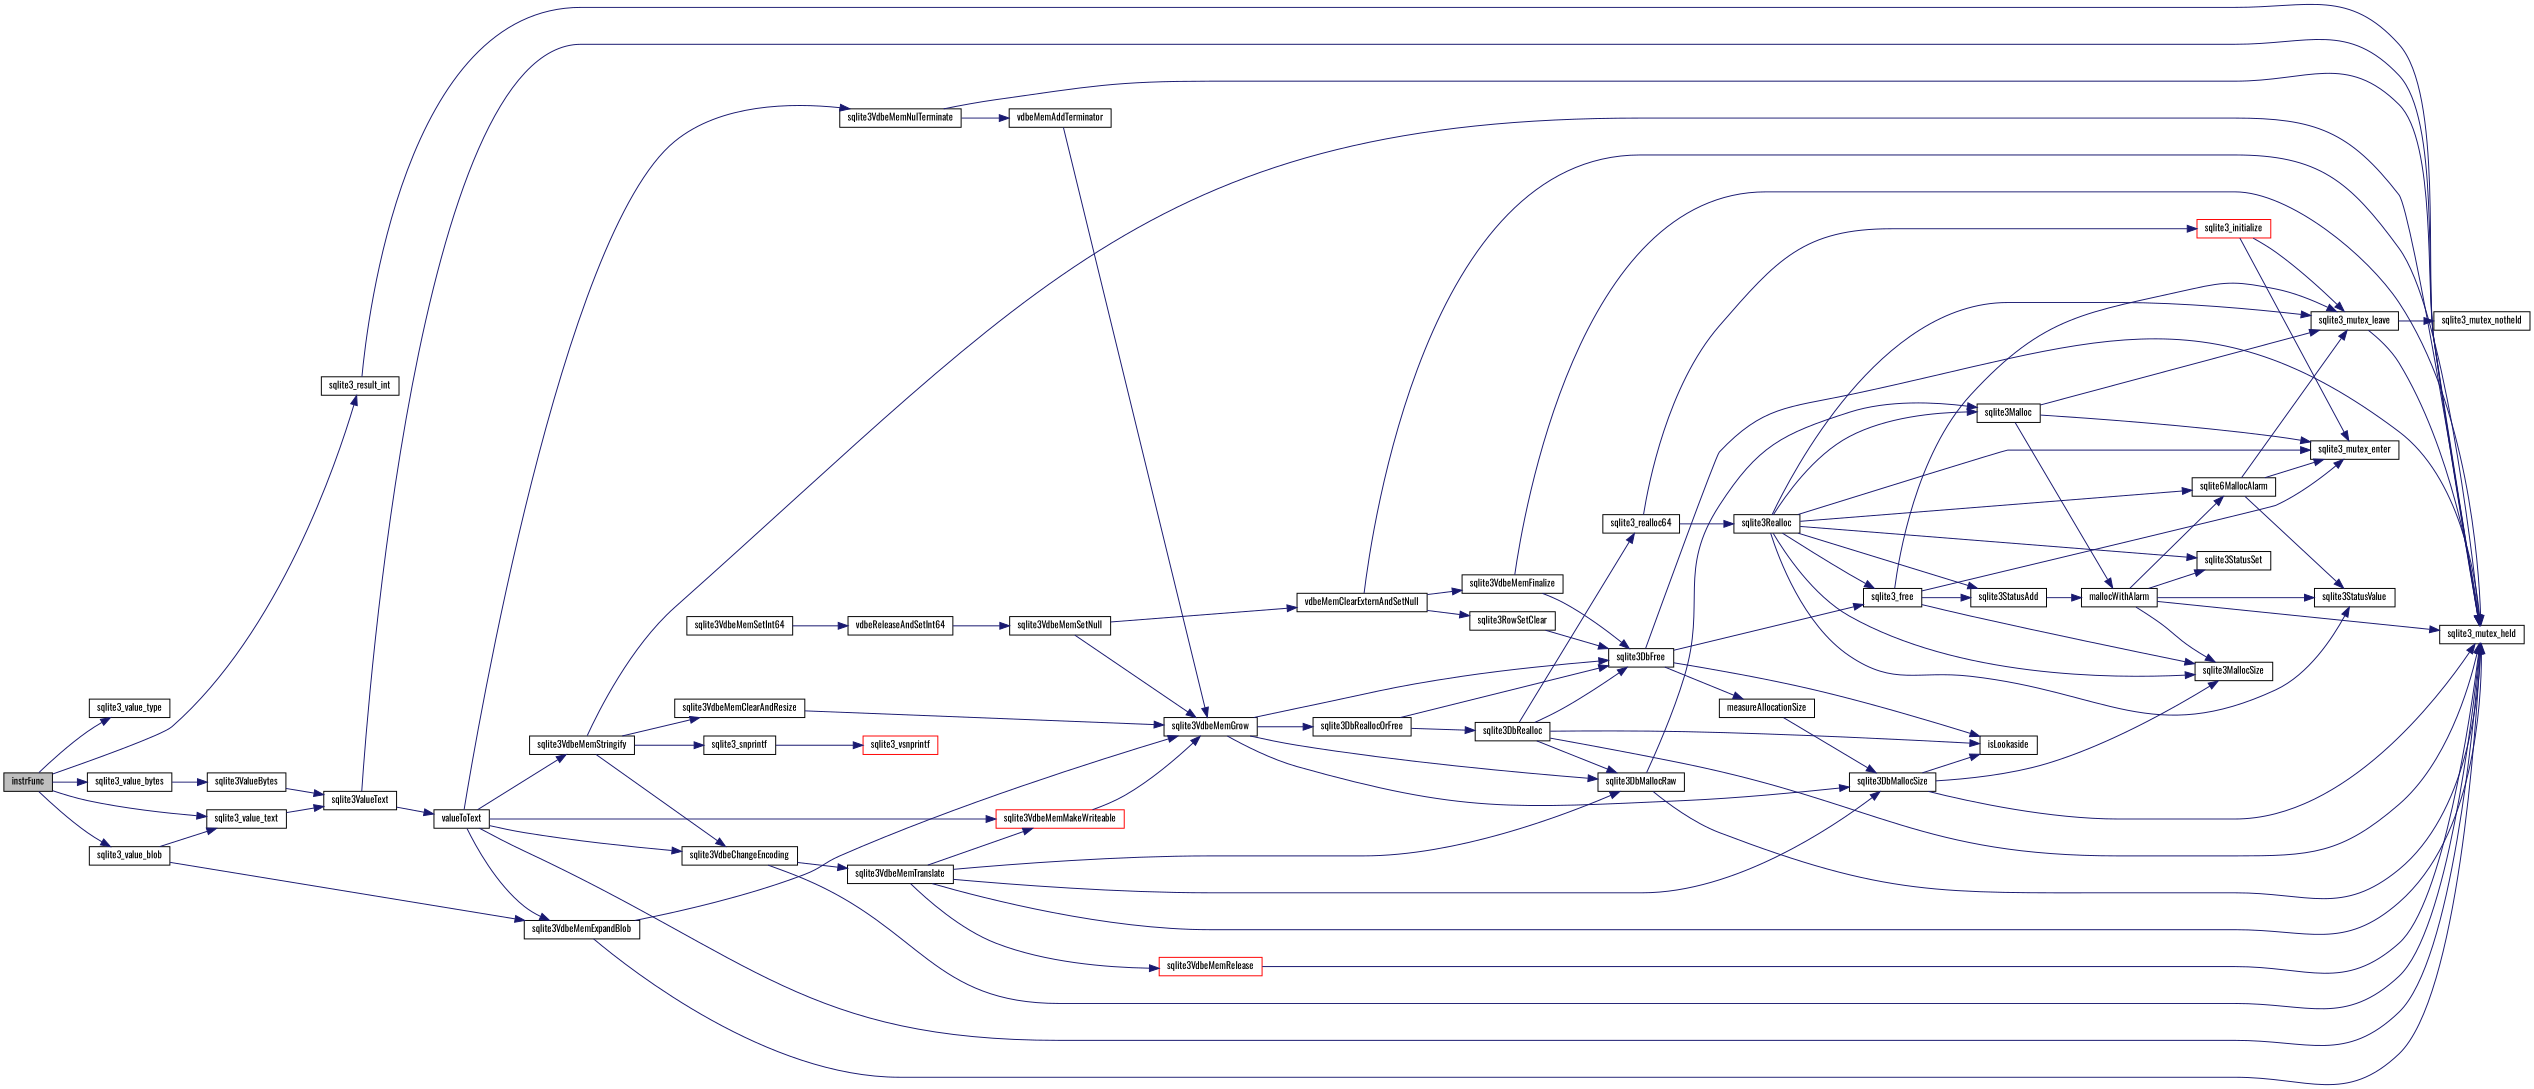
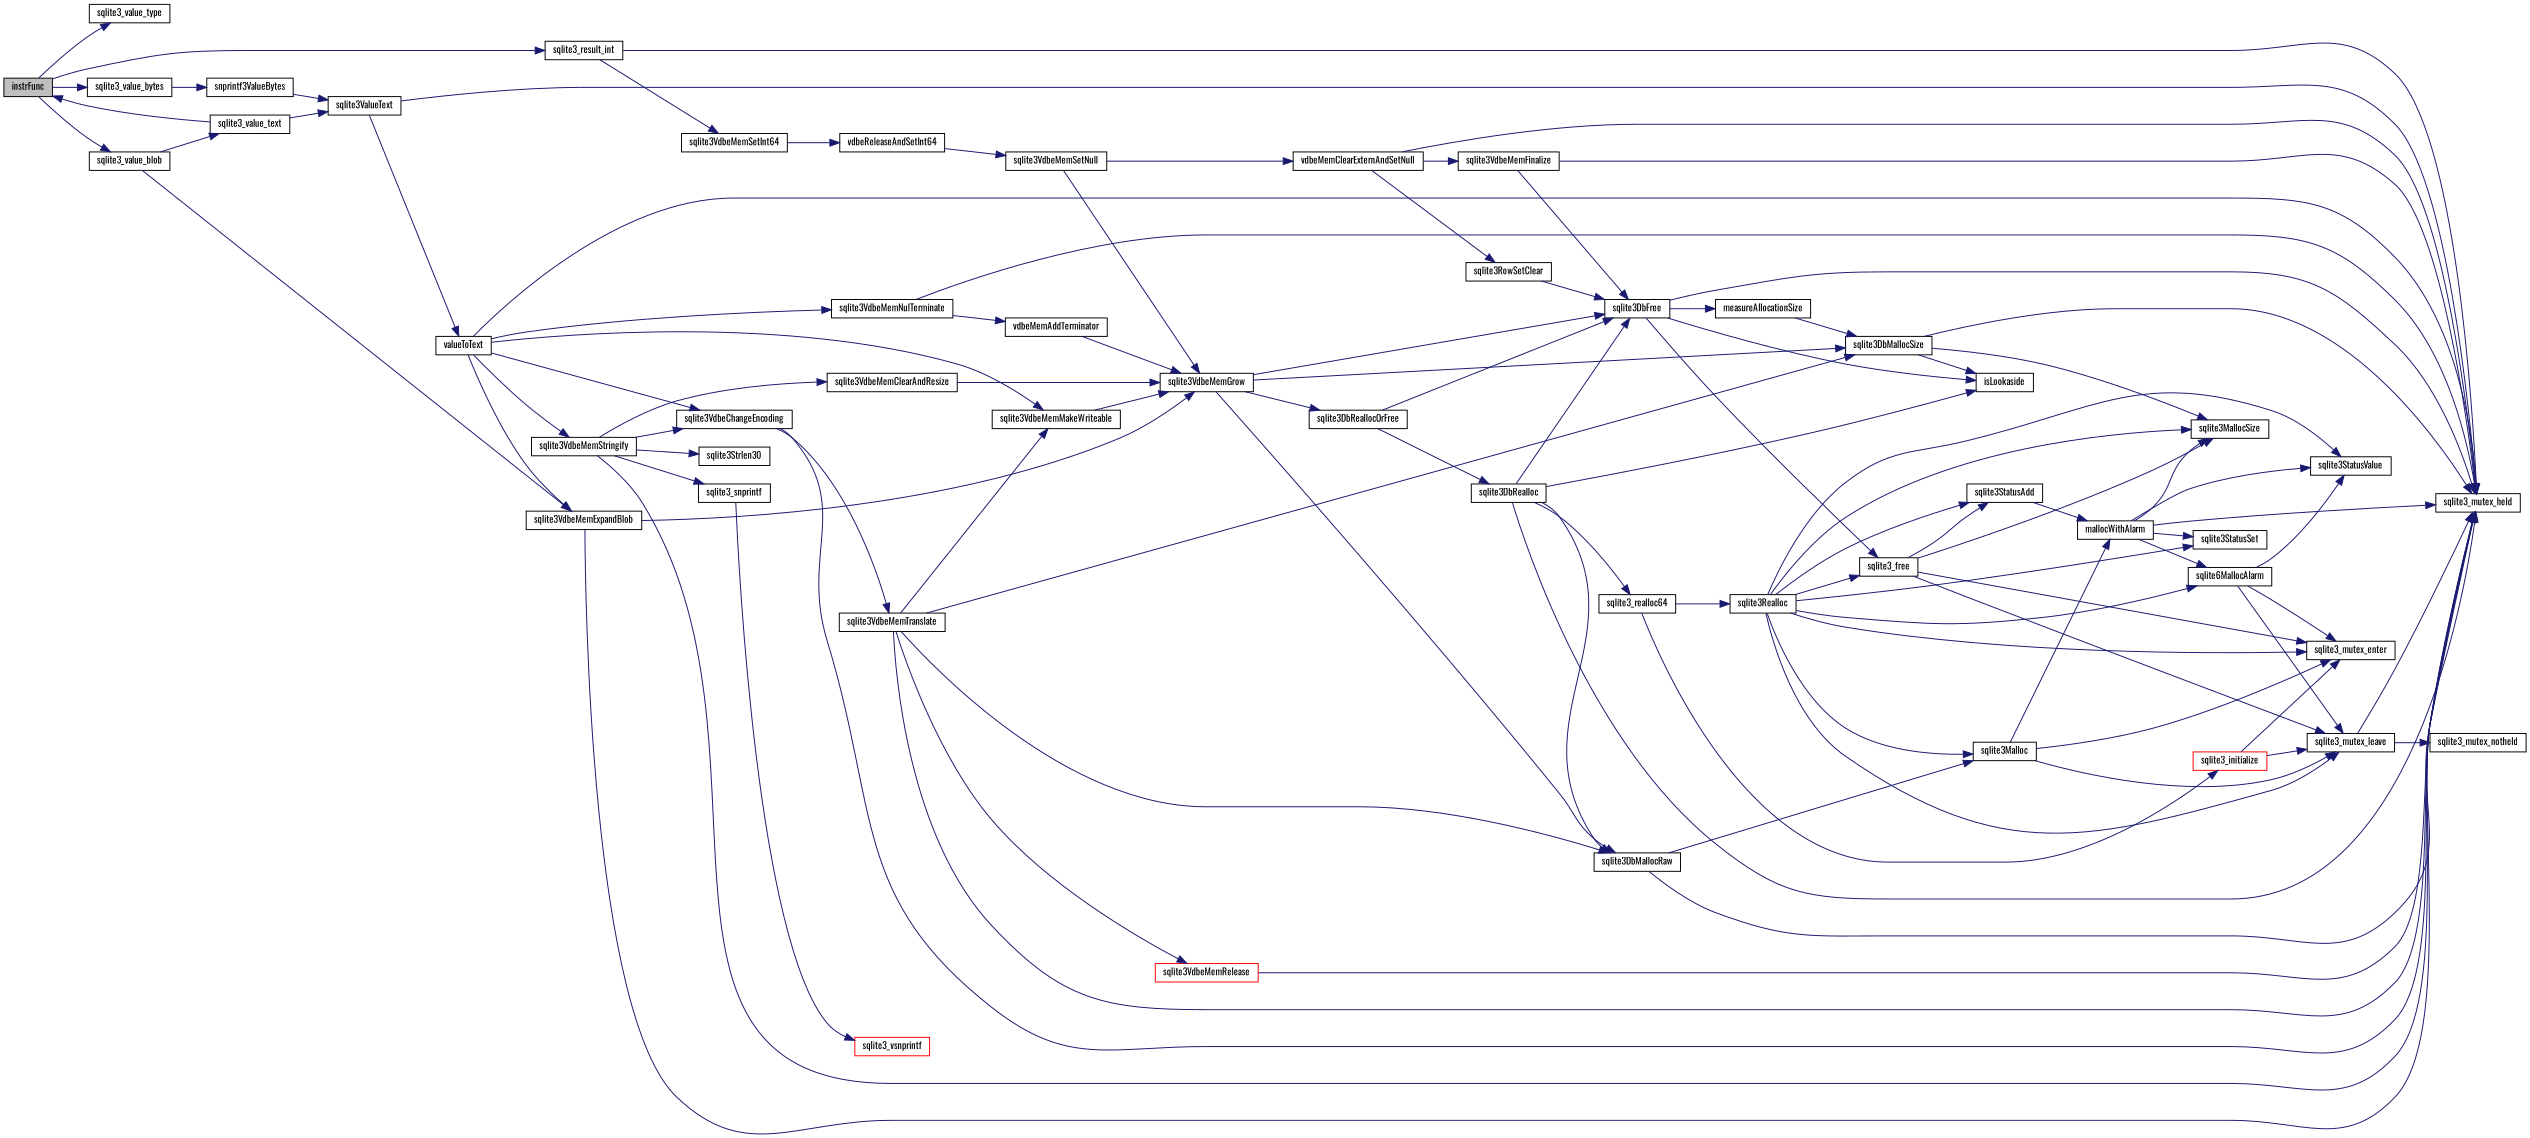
  digraph {
    fontname=Oswald
    rankdir=LR
    node [color=black fillcolor=white fontname=Oswald fontsize=10 shape=record style=filled]
    edge [color=midnightblue fontname=Oswald fontsize=10 labelfontname=FreeSans labelfontsize=10 style=solid]
    n1 [fillcolor=grey75 fontcolor=black height=0.2 label=instrFunc width=0.4]
    n2 [height=0.2 label=sqlite3_value_type width=0.4]
    n3 [height=0.2 label=sqlite3_value_bytes width=0.4]
    n4 [height=0.2 label=sqlite3_value_blob width=0.4]
    n5 [height=0.2 label=sqlite3_value_text width=0.4]
    n6 [height=0.2 label=sqlite3_result_int width=0.4]
-   n7 [height=0.2 label=sqlite3ValueBytes width=0.4]
+   n7 [height=0.2 label=snprintf3ValueBytes width=0.4]
    n8 [height=0.2 label=sqlite3VdbeMemExpandBlob width=0.4]
    n9 [height=0.2 label=sqlite3ValueText width=0.4]
    n10 [height=0.2 label=sqlite3_mutex_held width=0.4]
    n11 [height=0.2 label=sqlite3VdbeMemSetInt64 width=0.4]
    n12 [height=0.2 label=valueToText width=0.4]
    n13 [height=0.2 label=sqlite3VdbeChangeEncoding width=0.4]
-   n14 [color=red height=0.2 label=sqlite3VdbeMemMakeWriteable width=0.4]
+   n14 [height=0.2 label=sqlite3VdbeMemMakeWriteable width=0.4]
    n15 [height=0.2 label=sqlite3VdbeMemNulTerminate width=0.4]
    n16 [height=0.2 label=sqlite3VdbeMemStringify width=0.4]
    n17 [height=0.2 label=sqlite3VdbeMemGrow width=0.4]
    n18 [height=0.2 label=sqlite3VdbeMemTranslate width=0.4]
    n19 [height=0.2 label=vdbeMemAddTerminator width=0.4]
    n20 [height=0.2 label=sqlite3VdbeMemClearAndResize width=0.4]
    n21 [height=0.2 label=sqlite3_snprintf width=0.4]
+   n22 [height=0.2 label=sqlite3Strlen30 width=0.4]
    n23 [height=0.2 label=sqlite3DbMallocSize width=0.4]
    n24 [height=0.2 label=sqlite3DbReallocOrFree width=0.4]
    n25 [height=0.2 label=sqlite3DbMallocRaw width=0.4]
    n26 [height=0.2 label=sqlite3DbFree width=0.4]
    n27 [height=0.2 label=sqlite3MallocSize width=0.4]
    n28 [height=0.2 label=isLookaside width=0.4]
    n29 [height=0.2 label=sqlite3DbRealloc width=0.4]
    n30 [height=0.2 label=sqlite3Malloc width=0.4]
    n31 [height=0.2 label=measureAllocationSize width=0.4]
    n32 [height=0.2 label=sqlite3_free width=0.4]
    n33 [height=0.2 label=sqlite3VdbeMemSetNull width=0.4]
    n34 [height=0.2 label=vdbeMemClearExternAndSetNull width=0.4]
    n35 [height=0.2 label=sqlite3_realloc64 width=0.4]
    n36 [color=red height=0.2 label=sqlite3_initialize width=0.4]
    n37 [height=0.2 label=sqlite3Realloc width=0.4]
    n38 [height=0.2 label=sqlite3_mutex_enter width=0.4]
    n39 [height=0.2 label=mallocWithAlarm width=0.4]
    n40 [height=0.2 label=sqlite3_mutex_leave width=0.4]
    n41 [height=0.2 label=sqlite3StatusSet width=0.4]
    n42 [height=0.2 label=sqlite3StatusValue width=0.4]
    n43 [height=0.2 label=sqlite6MallocAlarm width=0.4]
    n44 [height=0.2 label=sqlite3_mutex_notheld width=0.4]
    n45 [height=0.2 label=sqlite3StatusAdd width=0.4]
    n46 [height=0.2 label=sqlite3VdbeMemFinalize width=0.4]
    n47 [height=0.2 label=sqlite3RowSetClear width=0.4]
    n48 [color=red height=0.2 label=sqlite3VdbeMemRelease width=0.4]
    n49 [color=red height=0.2 label=sqlite3_vsnprintf width=0.4]
    n50 [height=0.2 label=vdbeReleaseAndSetInt64 width=0.4]
    n1 -> n2
    n1 -> n3
    n1 -> n4
-   n1 -> n5
+   n5 -> n1
    n1 -> n6
    n3 -> n7
    n4 -> n5
    n4 -> n8
    n5 -> n9
    n6 -> n10
+   n6 -> n11
    n7 -> n9
    n8 -> n10
    n8 -> n17
    n9 -> n10
    n9 -> n12
    n11 -> n50
    n12 -> n8
    n12 -> n10
    n12 -> n13
    n12 -> n14
    n12 -> n15
    n12 -> n16
    n13 -> n10
    n13 -> n18
    n14 -> n17
    n15 -> n10
    n15 -> n19
    n16 -> n10
    n16 -> n13
    n16 -> n20
    n16 -> n21
+   n16 -> n22
    n17 -> n23
    n17 -> n24
    n17 -> n25
    n17 -> n26
    n18 -> n10
    n18 -> n14
    n18 -> n23
    n18 -> n25
    n18 -> n48
    n19 -> n17
    n20 -> n17
    n21 -> n49
    n23 -> n10
    n23 -> n27
    n23 -> n28
    n24 -> n26
    n24 -> n29
    n25 -> n10
    n25 -> n30
    n26 -> n10
    n26 -> n28
    n26 -> n31
    n26 -> n32
    n29 -> n10
    n29 -> n25
    n29 -> n26
    n29 -> n28
    n29 -> n35
    n30 -> n38
    n30 -> n39
    n30 -> n40
    n31 -> n23
    n32 -> n27
    n32 -> n38
    n32 -> n40
    n32 -> n45
    n33 -> n17
    n33 -> n34
    n34 -> n10
    n34 -> n46
    n34 -> n47
    n35 -> n36
    n35 -> n37
    n36 -> n38
    n36 -> n40
    n37 -> n27
    n37 -> n30
    n37 -> n32
    n37 -> n38
    n37 -> n40
    n37 -> n41
    n37 -> n42
    n37 -> n43
    n37 -> n45
    n39 -> n10
    n39 -> n27
    n39 -> n41
    n39 -> n42
    n39 -> n43
    n40 -> n10
    n40 -> n44
    n43 -> n38
    n43 -> n40
    n43 -> n42
    n45 -> n39
    n46 -> n10
    n46 -> n26
    n47 -> n26
    n48 -> n10
    n50 -> n33
  }
